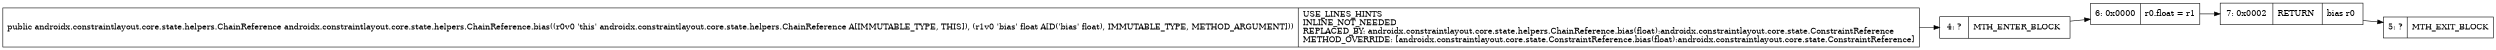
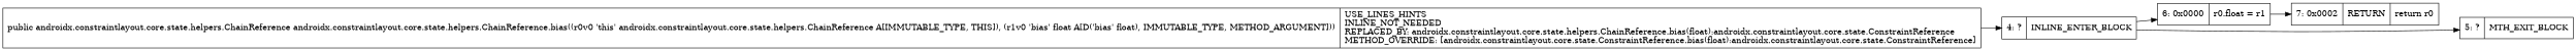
  digraph {
    rankdir=LR
    node [shape=record]
-   n1 [label="{4\:\ ?|MTH_ENTER_BLOCK\l}"]
+   n1 [label="{4\:\ ?|INLINE_ENTER_BLOCK\l}"]
    n2 [label="{6\:\ 0x0000|r0.float = r1\l}"]
-   n3 [label="{7\:\ 0x0002|RETURN\l|bias r0\l}"]
+   n3 [label="{7\:\ 0x0002|RETURN\l|return r0\l}"]
    n4 [label="{5\:\ ?|MTH_EXIT_BLOCK\l}"]
    n5 [label="{public androidx.constraintlayout.core.state.helpers.ChainReference androidx.constraintlayout.core.state.helpers.ChainReference.bias((r0v0 'this' androidx.constraintlayout.core.state.helpers.ChainReference A[IMMUTABLE_TYPE, THIS]), (r1v0 'bias' float A[D('bias' float), IMMUTABLE_TYPE, METHOD_ARGUMENT]))  | USE_LINES_HINTS\lINLINE_NOT_NEEDED\lREPLACED_BY: androidx.constraintlayout.core.state.helpers.ChainReference.bias(float):androidx.constraintlayout.core.state.ConstraintReference\lMETHOD_OVERRIDE: [androidx.constraintlayout.core.state.ConstraintReference.bias(float):androidx.constraintlayout.core.state.ConstraintReference]\l}"]
    n1 -> n2
    n2 -> n3
-   n3 -> n4
+   n1 -> n4
    n5 -> n1
  }
